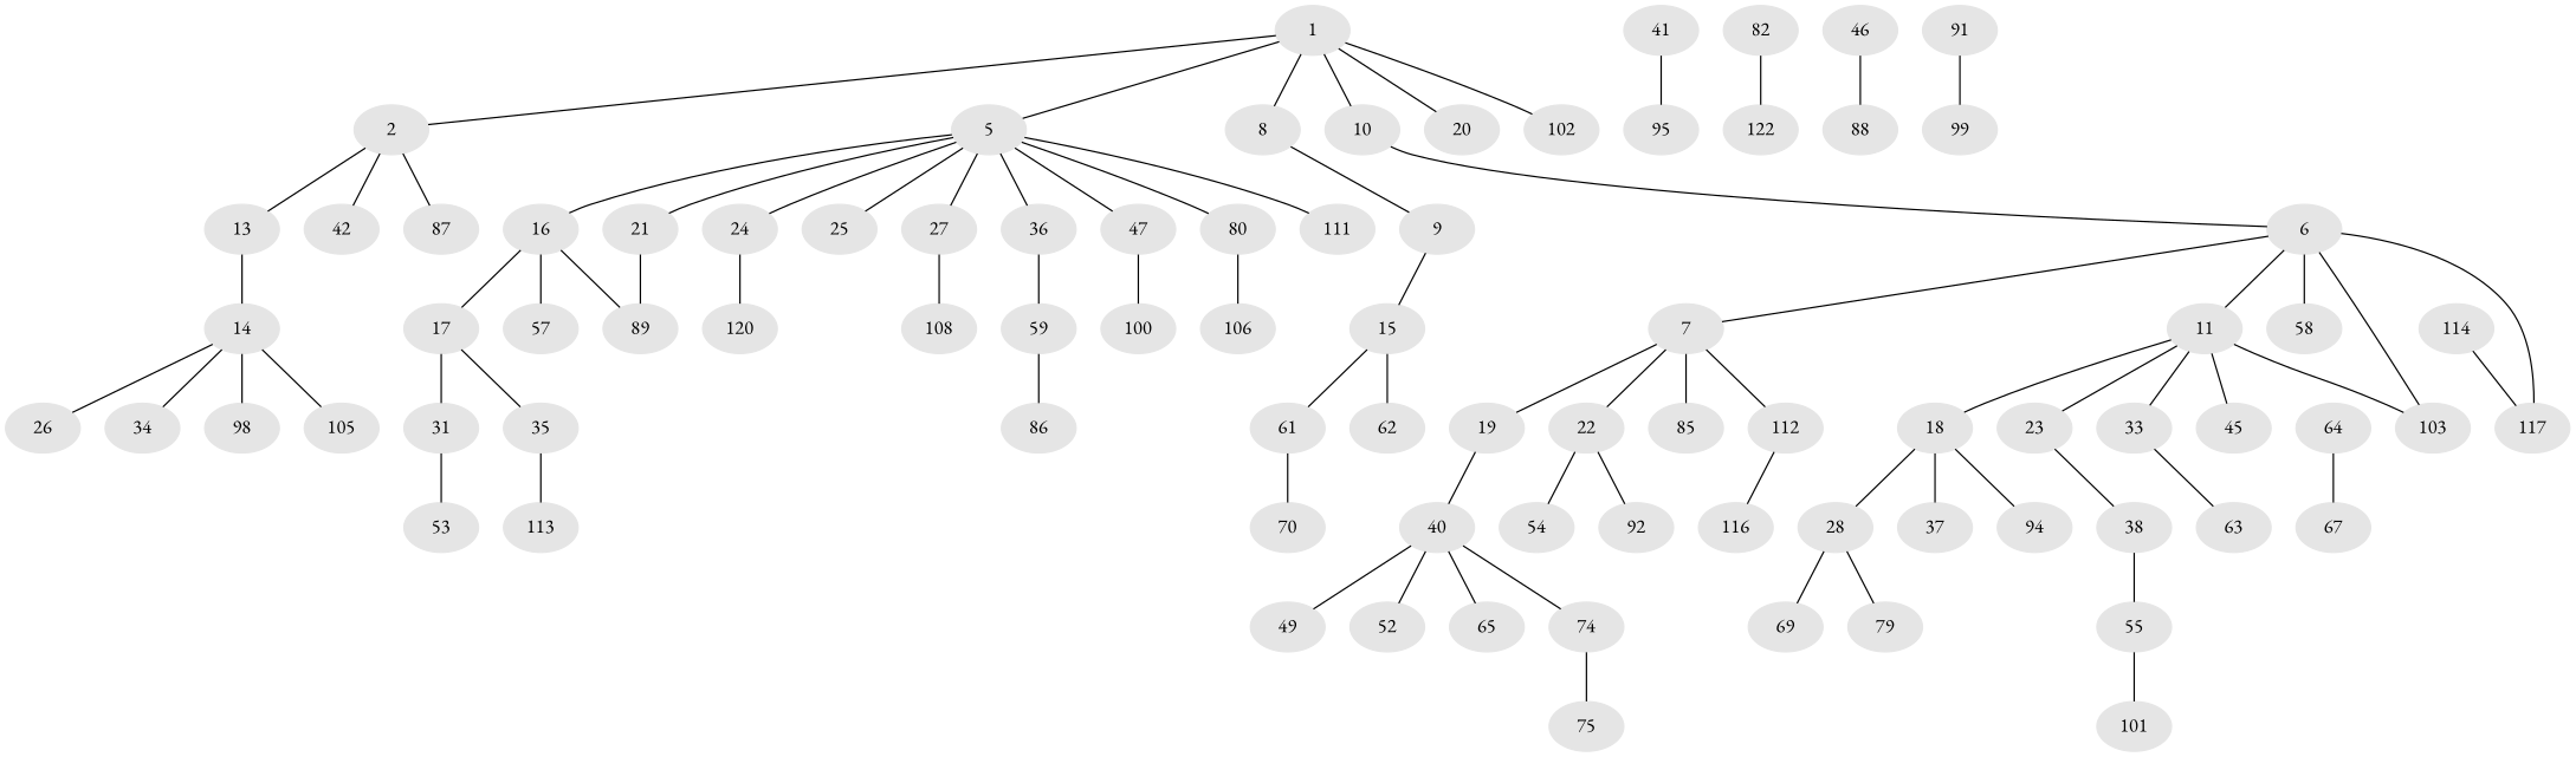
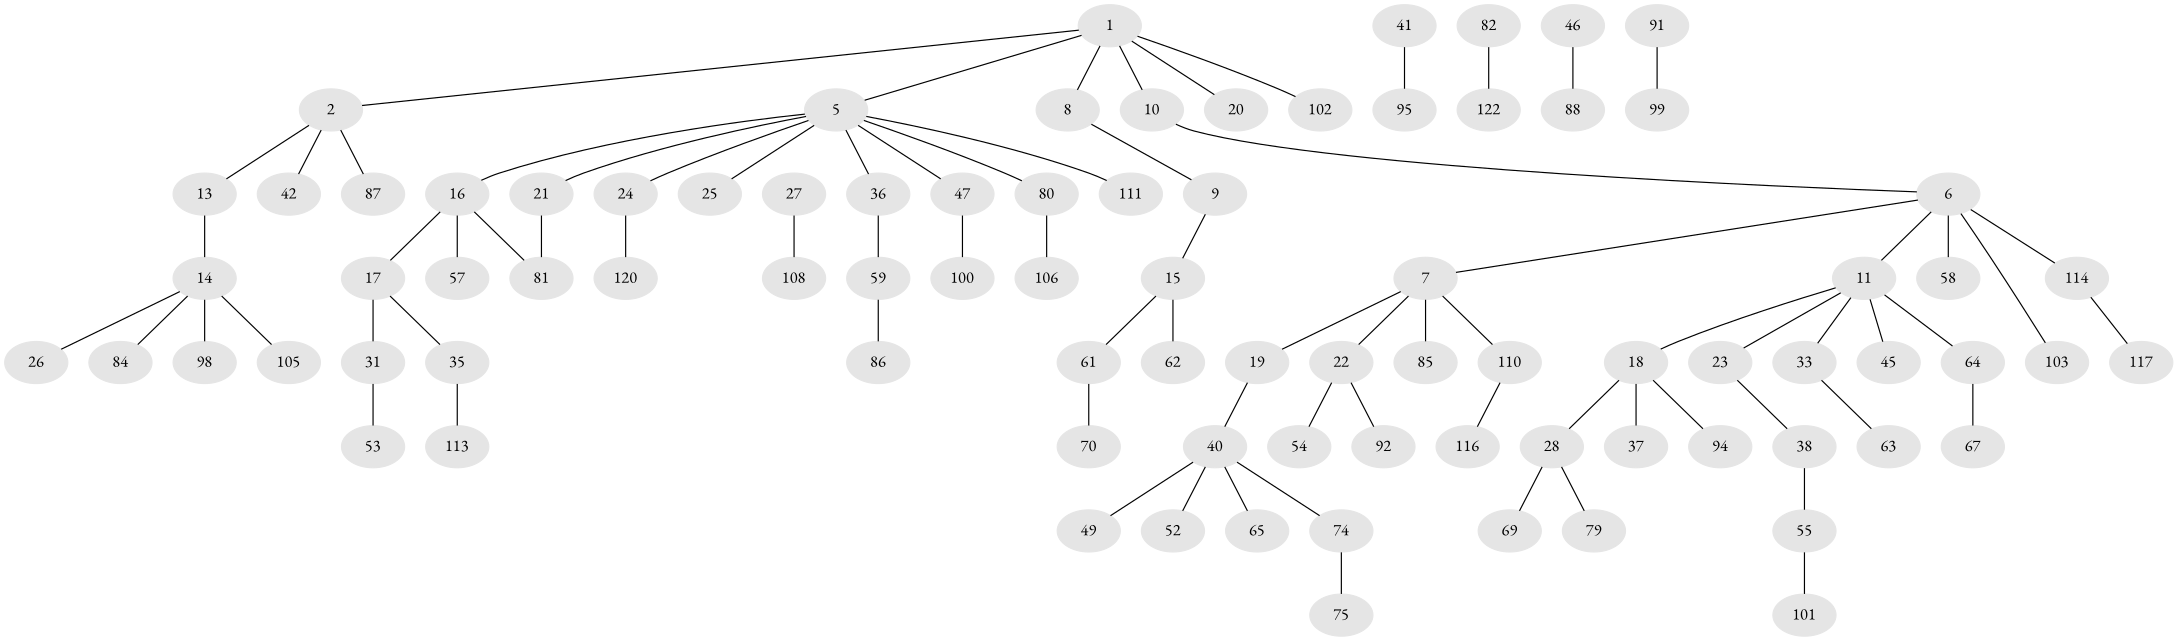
  graph {
    fontname="EB Garamond"
    node [color=gray90 fontname="EB Garamond" style=filled]
    edge [fontname="EB Garamond"]
    1 [super="+4"]
    2 [super="+3"]
    5 [super="+12"]
    8 [super="+93"]
    10
    20 [super="+84"]
    102 [super="+115"]
    13
    42
    87
    16 [super="+44"]
    21
    24 [super="+29"]
    25
    27
    36 [super="+71"]
    47
    80 [super="+110"]
    111
    6 [super="+97"]
    7 [super="+68"]
    11 [super="+56"]
    58
    103
    114
    9 [super="+83"]
    14 [super="+43"]
    17 [super="+51"]
    57
-   89
+   89 [label=81]
    120
    108
    59 [super="+72"]
    41 [super="+50"]
    95
    100
    106
    19
    22 [super="+77"]
    85
-   112 [super="+121"]
+   112 [super="+121" label=110]
    18 [super="+30"]
    23 [super="+76"]
    33 [super="+39"]
    45
    64 [super="+66"]
    117
    40
    54
    92
    116
    15 [super="+48"]
    61 [super="+78"]
    62
    28
    37
    94
    38
    63
    67
    26 [super="+35"]
-   34 [super="+119"]
+   34 [super="+119" label=84]
    98 [super="+104"]
    105
    70
    31 [super="+81"]
    n67 [label=35 super="+107"]
    53
    113
    69
    79 [super="+96"]
    49
    52
    65 [super="+109"]
    74
    82 [super="+118"]
    122
    55 [super="+73"]
    86
    101
    75 [super="+90"]
    46 [super="+60"]
    88
    91
    99
    1 -- 2
    1 -- 5
    1 -- 8
    1 -- 10
    1 -- 20
    1 -- 102
    2 -- 13
    2 -- 42
    2 -- 87
    5 -- 16
    5 -- 21
    5 -- 24
    5 -- 25
-   5 -- 27
    5 -- 36
    5 -- 47
    5 -- 80
    5 -- 111
    8 -- 9
    10 -- 6
    13 -- 14
    16 -- 17
    16 -- 57
    16 -- 89
    21 -- 89
    24 -- 120
    27 -- 108
    36 -- 59
    47 -- 100
    80 -- 106
    6 -- 7
    6 -- 11
    6 -- 58
    6 -- 103
-   6 -- 117
+   6 -- 114
    7 -- 19
    7 -- 22
    7 -- 85
    7 -- 112
    11 -- 18
    11 -- 23
    11 -- 33
    11 -- 45
-   11 -- 103
+   11 -- 64
    114 -- 117
    9 -- 15
    14 -- 26
    14 -- 34
    14 -- 98
    14 -- 105
    17 -- 31
    17 -- n67
    59 -- 86
    41 -- 95
    19 -- 40
    22 -- 54
    22 -- 92
    112 -- 116
    18 -- 28
    18 -- 37
    18 -- 94
    23 -- 38
    33 -- 63
    64 -- 67
    40 -- 49
    40 -- 52
    40 -- 65
    40 -- 74
    15 -- 61
    15 -- 62
    61 -- 70
    28 -- 69
    28 -- 79
    38 -- 55
    31 -- 53
    n67 -- 113
    74 -- 75
    82 -- 122
    55 -- 101
    46 -- 88
    91 -- 99
  }
